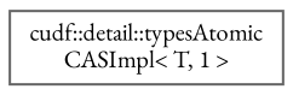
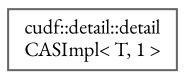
  digraph {
    rankdir=LR
    fontname="EB Garamond"
-   n1 [color=gray40 fillcolor=white fontname="EB Garamond" fontsize=10 height=0.2 label="cudf::detail::typesAtomic\lCASImpl\< T, 1 \>" shape=record style=filled width=0.4]
+   n1 [color=gray40 fillcolor=white fontname="EB Garamond" fontsize=10 height=0.2 label="cudf::detail::detail\lCASImpl\< T, 1 \>" shape=record style=filled width=0.4]
  }
